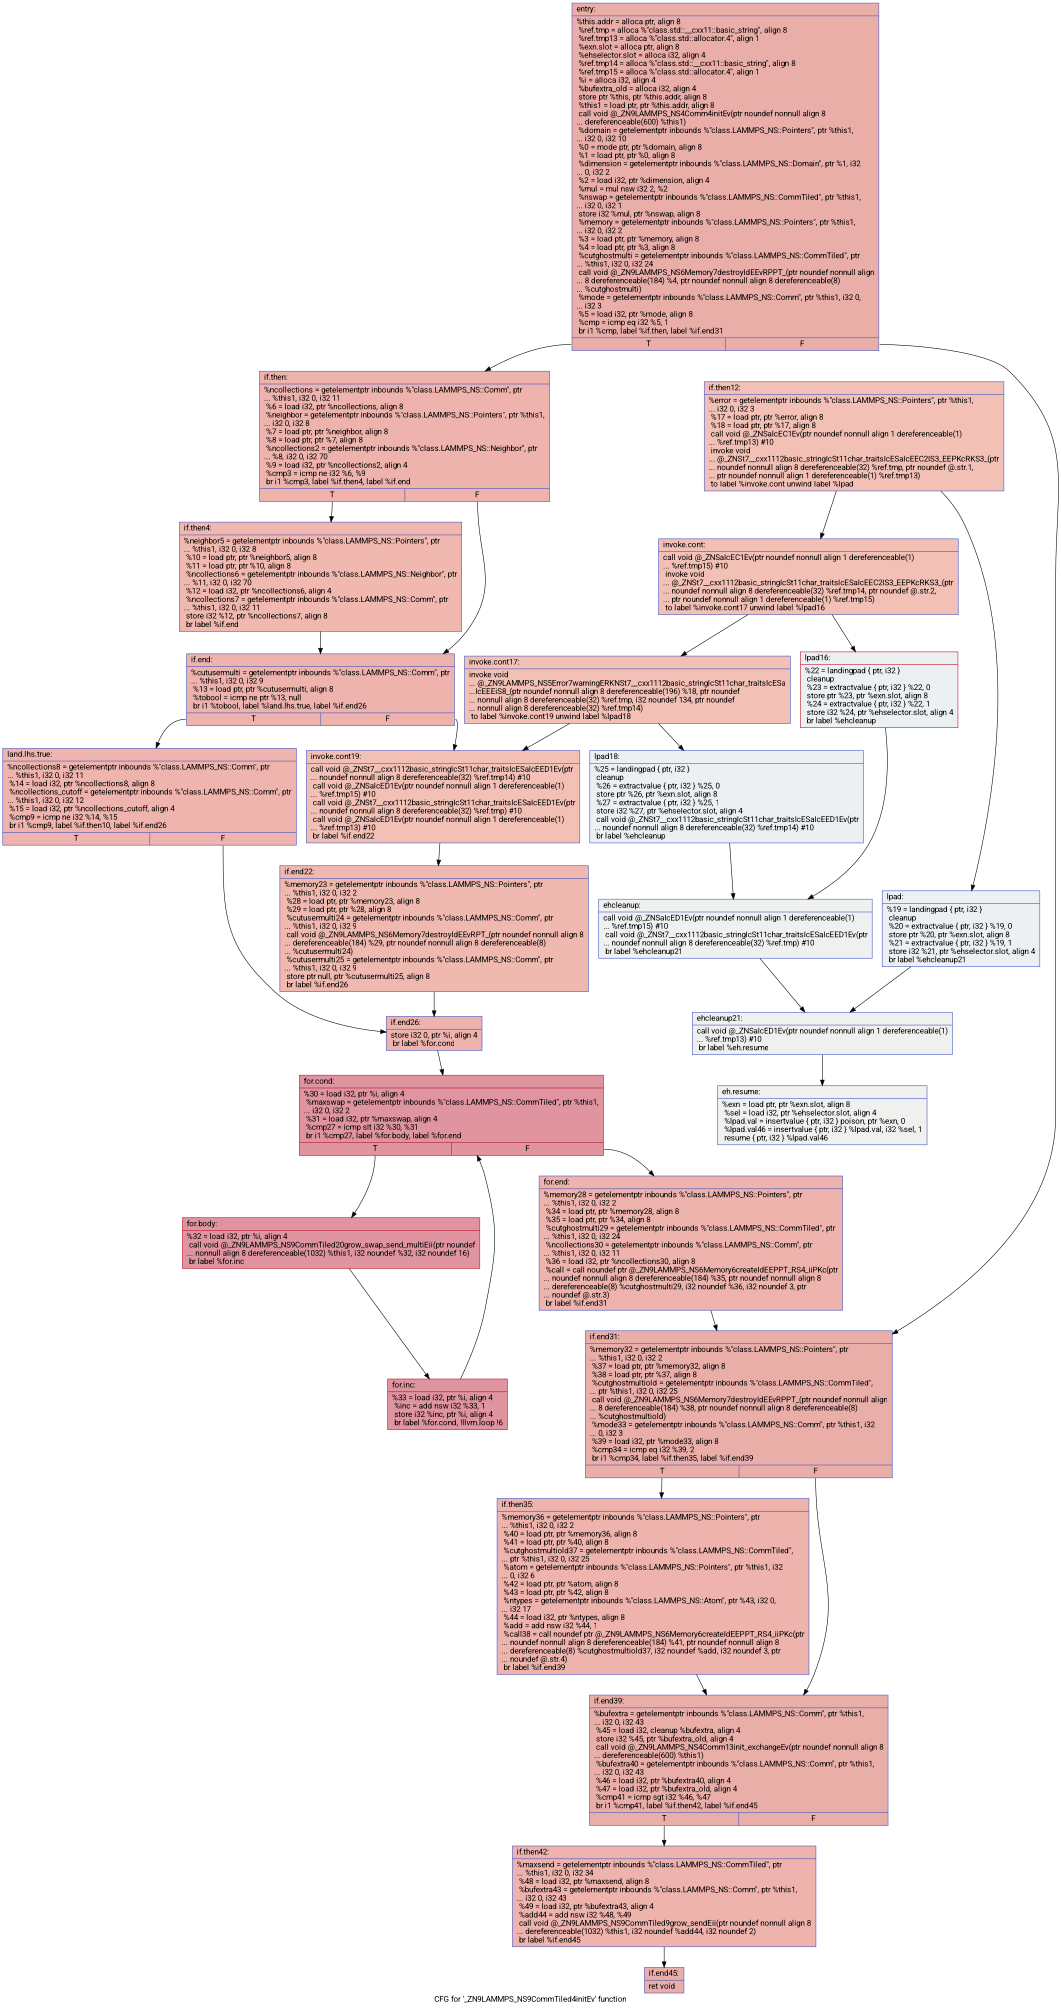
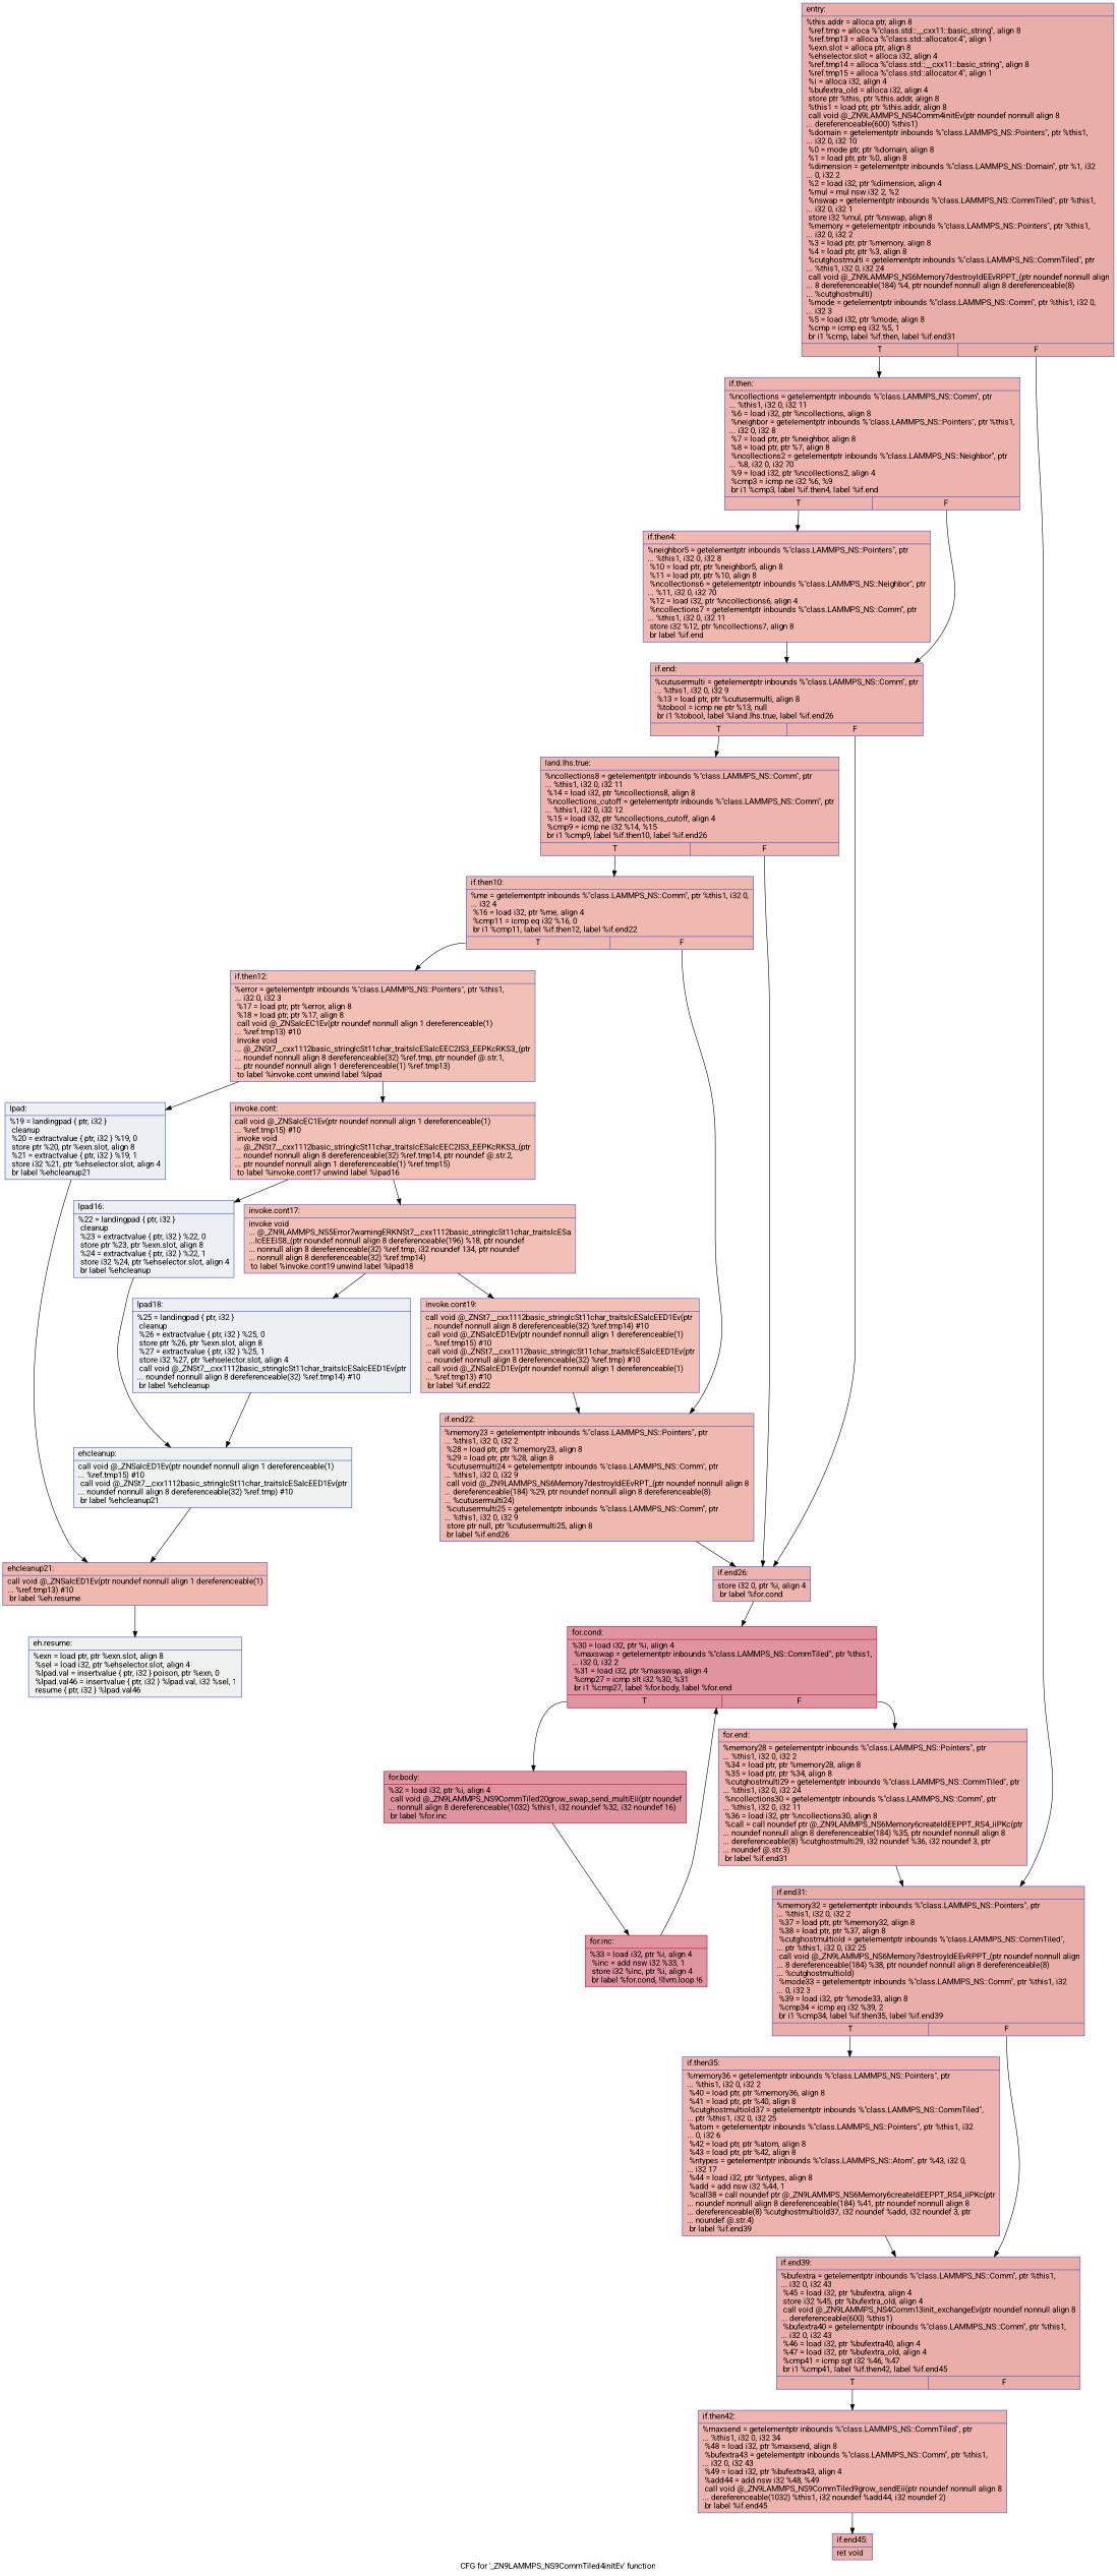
  digraph {
    fontname=Roboto
    label="CFG for '_ZN9LAMMPS_NS9CommTiled4initEv' function"
    node [color="#3d50c3ff" fillcolor="#d6524470" fontname=Roboto shape=record style=filled]
    edge [fontname=Roboto]
    n1 [fillcolor="#d0473d70" label="{entry:\l|  %this.addr = alloca ptr, align 8\l  %ref.tmp = alloca %\"class.std::__cxx11::basic_string\", align 8\l  %ref.tmp13 = alloca %\"class.std::allocator.4\", align 1\l  %exn.slot = alloca ptr, align 8\l  %ehselector.slot = alloca i32, align 4\l  %ref.tmp14 = alloca %\"class.std::__cxx11::basic_string\", align 8\l  %ref.tmp15 = alloca %\"class.std::allocator.4\", align 1\l  %i = alloca i32, align 4\l  %bufextra_old = alloca i32, align 4\l  store ptr %this, ptr %this.addr, align 8\l  %this1 = load ptr, ptr %this.addr, align 8\l  call void @_ZN9LAMMPS_NS4Comm4initEv(ptr noundef nonnull align 8\l... dereferenceable(600) %this1)\l  %domain = getelementptr inbounds %\"class.LAMMPS_NS::Pointers\", ptr %this1,\l... i32 0, i32 10\l  %0 = mode ptr, ptr %domain, align 8\l  %1 = load ptr, ptr %0, align 8\l  %dimension = getelementptr inbounds %\"class.LAMMPS_NS::Domain\", ptr %1, i32\l... 0, i32 2\l  %2 = load i32, ptr %dimension, align 4\l  %mul = mul nsw i32 2, %2\l  %nswap = getelementptr inbounds %\"class.LAMMPS_NS::CommTiled\", ptr %this1,\l... i32 0, i32 1\l  store i32 %mul, ptr %nswap, align 8\l  %memory = getelementptr inbounds %\"class.LAMMPS_NS::Pointers\", ptr %this1,\l... i32 0, i32 2\l  %3 = load ptr, ptr %memory, align 8\l  %4 = load ptr, ptr %3, align 8\l  %cutghostmulti = getelementptr inbounds %\"class.LAMMPS_NS::CommTiled\", ptr\l... %this1, i32 0, i32 24\l  call void @_ZN9LAMMPS_NS6Memory7destroyIdEEvRPPT_(ptr noundef nonnull align\l... 8 dereferenceable(184) %4, ptr noundef nonnull align 8 dereferenceable(8)\l... %cutghostmulti)\l  %mode = getelementptr inbounds %\"class.LAMMPS_NS::Comm\", ptr %this1, i32 0,\l... i32 3\l  %5 = load i32, ptr %mode, align 8\l  %cmp = icmp eq i32 %5, 1\l  br i1 %cmp, label %if.then, label %if.end31\l|{<s0>T|<s1>F}}"]
    n2 [label="{if.then:\l|  %ncollections = getelementptr inbounds %\"class.LAMMPS_NS::Comm\", ptr\l... %this1, i32 0, i32 11\l  %6 = load i32, ptr %ncollections, align 8\l  %neighbor = getelementptr inbounds %\"class.LAMMPS_NS::Pointers\", ptr %this1,\l... i32 0, i32 8\l  %7 = load ptr, ptr %neighbor, align 8\l  %8 = load ptr, ptr %7, align 8\l  %ncollections2 = getelementptr inbounds %\"class.LAMMPS_NS::Neighbor\", ptr\l... %8, i32 0, i32 70\l  %9 = load i32, ptr %ncollections2, align 4\l  %cmp3 = icmp ne i32 %6, %9\l  br i1 %cmp3, label %if.then4, label %if.end\l|{<s0>T|<s1>F}}"]
    n3 [fillcolor="#d0473d70" label="{if.end31:\l|  %memory32 = getelementptr inbounds %\"class.LAMMPS_NS::Pointers\", ptr\l... %this1, i32 0, i32 2\l  %37 = load ptr, ptr %memory32, align 8\l  %38 = load ptr, ptr %37, align 8\l  %cutghostmultiold = getelementptr inbounds %\"class.LAMMPS_NS::CommTiled\",\l... ptr %this1, i32 0, i32 25\l  call void @_ZN9LAMMPS_NS6Memory7destroyIdEEvRPPT_(ptr noundef nonnull align\l... 8 dereferenceable(184) %38, ptr noundef nonnull align 8 dereferenceable(8)\l... %cutghostmultiold)\l  %mode33 = getelementptr inbounds %\"class.LAMMPS_NS::Comm\", ptr %this1, i32\l... 0, i32 3\l  %39 = load i32, ptr %mode33, align 8\l  %cmp34 = icmp eq i32 %39, 2\l  br i1 %cmp34, label %if.then35, label %if.end39\l|{<s0>T|<s1>F}}"]
    n4 [fillcolor="#dc5d4a70" label="{if.then4:\l|  %neighbor5 = getelementptr inbounds %\"class.LAMMPS_NS::Pointers\", ptr\l... %this1, i32 0, i32 8\l  %10 = load ptr, ptr %neighbor5, align 8\l  %11 = load ptr, ptr %10, align 8\l  %ncollections6 = getelementptr inbounds %\"class.LAMMPS_NS::Neighbor\", ptr\l... %11, i32 0, i32 70\l  %12 = load i32, ptr %ncollections6, align 4\l  %ncollections7 = getelementptr inbounds %\"class.LAMMPS_NS::Comm\", ptr\l... %this1, i32 0, i32 11\l  store i32 %12, ptr %ncollections7, align 8\l  br label %if.end\l}"]
    n5 [label="{if.end:\l|  %cutusermulti = getelementptr inbounds %\"class.LAMMPS_NS::Comm\", ptr\l... %this1, i32 0, i32 9\l  %13 = load ptr, ptr %cutusermulti, align 8\l  %tobool = icmp ne ptr %13, null\l  br i1 %tobool, label %land.lhs.true, label %if.end26\l|{<s0>T|<s1>F}}"]
    n6 [label="{if.then35:\l|  %memory36 = getelementptr inbounds %\"class.LAMMPS_NS::Pointers\", ptr\l... %this1, i32 0, i32 2\l  %40 = load ptr, ptr %memory36, align 8\l  %41 = load ptr, ptr %40, align 8\l  %cutghostmultiold37 = getelementptr inbounds %\"class.LAMMPS_NS::CommTiled\",\l... ptr %this1, i32 0, i32 25\l  %atom = getelementptr inbounds %\"class.LAMMPS_NS::Pointers\", ptr %this1, i32\l... 0, i32 6\l  %42 = load ptr, ptr %atom, align 8\l  %43 = load ptr, ptr %42, align 8\l  %ntypes = getelementptr inbounds %\"class.LAMMPS_NS::Atom\", ptr %43, i32 0,\l... i32 17\l  %44 = load i32, ptr %ntypes, align 8\l  %add = add nsw i32 %44, 1\l  %call38 = call noundef ptr @_ZN9LAMMPS_NS6Memory6createIdEEPPT_RS4_iiPKc(ptr\l... noundef nonnull align 8 dereferenceable(184) %41, ptr noundef nonnull align 8\l... dereferenceable(8) %cutghostmultiold37, i32 noundef %add, i32 noundef 3, ptr\l... noundef @.str.4)\l  br label %if.end39\l}"]
-   n7 [fillcolor="#d0473d70" label="{if.end39:\l|  %bufextra = getelementptr inbounds %\"class.LAMMPS_NS::Comm\", ptr %this1,\l... i32 0, i32 43\l  %45 = load i32, cleanup %bufextra, align 4\l  store i32 %45, ptr %bufextra_old, align 4\l  call void @_ZN9LAMMPS_NS4Comm13init_exchangeEv(ptr noundef nonnull align 8\l... dereferenceable(600) %this1)\l  %bufextra40 = getelementptr inbounds %\"class.LAMMPS_NS::Comm\", ptr %this1,\l... i32 0, i32 43\l  %46 = load i32, ptr %bufextra40, align 4\l  %47 = load i32, ptr %bufextra_old, align 4\l  %cmp41 = icmp sgt i32 %46, %47\l  br i1 %cmp41, label %if.then42, label %if.end45\l|{<s0>T|<s1>F}}"]
+   n7 [fillcolor="#d0473d70" label="{if.end39:\l|  %bufextra = getelementptr inbounds %\"class.LAMMPS_NS::Comm\", ptr %this1,\l... i32 0, i32 43\l  %45 = load i32, ptr %bufextra, align 4\l  store i32 %45, ptr %bufextra_old, align 4\l  call void @_ZN9LAMMPS_NS4Comm13init_exchangeEv(ptr noundef nonnull align 8\l... dereferenceable(600) %this1)\l  %bufextra40 = getelementptr inbounds %\"class.LAMMPS_NS::Comm\", ptr %this1,\l... i32 0, i32 43\l  %46 = load i32, ptr %bufextra40, align 4\l  %47 = load i32, ptr %bufextra_old, align 4\l  %cmp41 = icmp sgt i32 %46, %47\l  br i1 %cmp41, label %if.then42, label %if.end45\l|{<s0>T|<s1>F}}"]
    n8 [fillcolor="#d8564670" label="{land.lhs.true:\l|  %ncollections8 = getelementptr inbounds %\"class.LAMMPS_NS::Comm\", ptr\l... %this1, i32 0, i32 11\l  %14 = load i32, ptr %ncollections8, align 8\l  %ncollections_cutoff = getelementptr inbounds %\"class.LAMMPS_NS::Comm\", ptr\l... %this1, i32 0, i32 12\l  %15 = load i32, ptr %ncollections_cutoff, align 4\l  %cmp9 = icmp ne i32 %14, %15\l  br i1 %cmp9, label %if.then10, label %if.end26\l|{<s0>T|<s1>F}}"]
    n9 [label="{if.end26:\l|  store i32 0, ptr %i, align 4\l  br label %for.cond\l}"]
    n10 [label="{if.then42:\l|  %maxsend = getelementptr inbounds %\"class.LAMMPS_NS::CommTiled\", ptr\l... %this1, i32 0, i32 34\l  %48 = load i32, ptr %maxsend, align 8\l  %bufextra43 = getelementptr inbounds %\"class.LAMMPS_NS::Comm\", ptr %this1,\l... i32 0, i32 43\l  %49 = load i32, ptr %bufextra43, align 4\l  %add44 = add nsw i32 %48, %49\l  call void @_ZN9LAMMPS_NS9CommTiled9grow_sendEii(ptr noundef nonnull align 8\l... dereferenceable(1032) %this1, i32 noundef %add44, i32 noundef 2)\l  br label %if.end45\l}"]
+   n11 [fillcolor="#de614d70" label="{if.then10:\l|  %me = getelementptr inbounds %\"class.LAMMPS_NS::Comm\", ptr %this1, i32 0,\l... i32 4\l  %16 = load i32, ptr %me, align 4\l  %cmp11 = icmp eq i32 %16, 0\l  br i1 %cmp11, label %if.then12, label %if.end22\l|{<s0>T|<s1>F}}"]
    n12 [color="#b70d28ff" fillcolor="#b70d2870" label="{for.cond:\l|  %30 = load i32, ptr %i, align 4\l  %maxswap = getelementptr inbounds %\"class.LAMMPS_NS::CommTiled\", ptr %this1,\l... i32 0, i32 2\l  %31 = load i32, ptr %maxswap, align 4\l  %cmp27 = icmp slt i32 %30, %31\l  br i1 %cmp27, label %for.body, label %for.end\l|{<s0>T|<s1>F}}"]
    n13 [fillcolor="#e5705870" label="{if.then12:\l|  %error = getelementptr inbounds %\"class.LAMMPS_NS::Pointers\", ptr %this1,\l... i32 0, i32 3\l  %17 = load ptr, ptr %error, align 8\l  %18 = load ptr, ptr %17, align 8\l  call void @_ZNSaIcEC1Ev(ptr noundef nonnull align 1 dereferenceable(1)\l... %ref.tmp13) #10\l  invoke void\l... @_ZNSt7__cxx1112basic_stringIcSt11char_traitsIcESaIcEEC2IS3_EEPKcRKS3_(ptr\l... noundef nonnull align 8 dereferenceable(32) %ref.tmp, ptr noundef @.str.1,\l... ptr noundef nonnull align 1 dereferenceable(1) %ref.tmp13)\l          to label %invoke.cont unwind label %lpad\l}"]
    n14 [fillcolor="#de614d70" label="{if.end22:\l|  %memory23 = getelementptr inbounds %\"class.LAMMPS_NS::Pointers\", ptr\l... %this1, i32 0, i32 2\l  %28 = load ptr, ptr %memory23, align 8\l  %29 = load ptr, ptr %28, align 8\l  %cutusermulti24 = getelementptr inbounds %\"class.LAMMPS_NS::Comm\", ptr\l... %this1, i32 0, i32 9\l  call void @_ZN9LAMMPS_NS6Memory7destroyIdEEvRPT_(ptr noundef nonnull align 8\l... dereferenceable(184) %29, ptr noundef nonnull align 8 dereferenceable(8)\l... %cutusermulti24)\l  %cutusermulti25 = getelementptr inbounds %\"class.LAMMPS_NS::Comm\", ptr\l... %this1, i32 0, i32 9\l  store ptr null, ptr %cutusermulti25, align 8\l  br label %if.end26\l}"]
    n15 [color="#b70d28ff" fillcolor="#b70d2870" label="{for.body:\l|  %32 = load i32, ptr %i, align 4\l  call void @_ZN9LAMMPS_NS9CommTiled20grow_swap_send_multiEii(ptr noundef\l... nonnull align 8 dereferenceable(1032) %this1, i32 noundef %32, i32 noundef 16)\l  br label %for.inc\l}"]
    n16 [label="{for.end:\l|  %memory28 = getelementptr inbounds %\"class.LAMMPS_NS::Pointers\", ptr\l... %this1, i32 0, i32 2\l  %34 = load ptr, ptr %memory28, align 8\l  %35 = load ptr, ptr %34, align 8\l  %cutghostmulti29 = getelementptr inbounds %\"class.LAMMPS_NS::CommTiled\", ptr\l... %this1, i32 0, i32 24\l  %ncollections30 = getelementptr inbounds %\"class.LAMMPS_NS::Comm\", ptr\l... %this1, i32 0, i32 11\l  %36 = load i32, ptr %ncollections30, align 8\l  %call = call noundef ptr @_ZN9LAMMPS_NS6Memory6createIdEEPPT_RS4_iiPKc(ptr\l... noundef nonnull align 8 dereferenceable(184) %35, ptr noundef nonnull align 8\l... dereferenceable(8) %cutghostmulti29, i32 noundef %36, i32 noundef 3, ptr\l... noundef @.str.3)\l  br label %if.end31\l}"]
    n17 [fillcolor="#e5705870" label="{invoke.cont:\l|  call void @_ZNSaIcEC1Ev(ptr noundef nonnull align 1 dereferenceable(1)\l... %ref.tmp15) #10\l  invoke void\l... @_ZNSt7__cxx1112basic_stringIcSt11char_traitsIcESaIcEEC2IS3_EEPKcRKS3_(ptr\l... noundef nonnull align 8 dereferenceable(32) %ref.tmp14, ptr noundef @.str.2,\l... ptr noundef nonnull align 1 dereferenceable(1) %ref.tmp15)\l          to label %invoke.cont17 unwind label %lpad16\l}"]
    n18 [fillcolor="#d6dce470" label="{lpad:\l|  %19 = landingpad \{ ptr, i32 \}\l          cleanup\l  %20 = extractvalue \{ ptr, i32 \} %19, 0\l  store ptr %20, ptr %exn.slot, align 8\l  %21 = extractvalue \{ ptr, i32 \} %19, 1\l  store i32 %21, ptr %ehselector.slot, align 4\l  br label %ehcleanup21\l}"]
    n19 [fillcolor="#e5705870" label="{invoke.cont17:\l|  invoke void\l... @_ZN9LAMMPS_NS5Error7warningERKNSt7__cxx1112basic_stringIcSt11char_traitsIcESa\l...IcEEEiS8_(ptr noundef nonnull align 8 dereferenceable(196) %18, ptr noundef\l... nonnull align 8 dereferenceable(32) %ref.tmp, i32 noundef 134, ptr noundef\l... nonnull align 8 dereferenceable(32) %ref.tmp14)\l          to label %invoke.cont19 unwind label %lpad18\l}"]
-   n20 [color="#b70d28ff" fillcolor="#d6dce470" label="{lpad16:\l|  %22 = landingpad \{ ptr, i32 \}\l          cleanup\l  %23 = extractvalue \{ ptr, i32 \} %22, 0\l  store ptr %23, ptr %exn.slot, align 8\l  %24 = extractvalue \{ ptr, i32 \} %22, 1\l  store i32 %24, ptr %ehselector.slot, align 4\l  br label %ehcleanup\l}"]
-   n21 [fillcolor="#dedcdb70" label="{ehcleanup21:\l|  call void @_ZNSaIcED1Ev(ptr noundef nonnull align 1 dereferenceable(1)\l... %ref.tmp13) #10\l  br label %eh.resume\l}"]
+   n20 [fillcolor="#d6dce470" label="{lpad16:\l|  %22 = landingpad \{ ptr, i32 \}\l          cleanup\l  %23 = extractvalue \{ ptr, i32 \} %22, 0\l  store ptr %23, ptr %exn.slot, align 8\l  %24 = extractvalue \{ ptr, i32 \} %22, 1\l  store i32 %24, ptr %ehselector.slot, align 4\l  br label %ehcleanup\l}"]
+   n21 [fillcolor="#de614d70" label="{ehcleanup21:\l|  call void @_ZNSaIcED1Ev(ptr noundef nonnull align 1 dereferenceable(1)\l... %ref.tmp13) #10\l  br label %eh.resume\l}"]
    n22 [fillcolor="#e5705870" label="{invoke.cont19:\l|  call void @_ZNSt7__cxx1112basic_stringIcSt11char_traitsIcESaIcEED1Ev(ptr\l... noundef nonnull align 8 dereferenceable(32) %ref.tmp14) #10\l  call void @_ZNSaIcED1Ev(ptr noundef nonnull align 1 dereferenceable(1)\l... %ref.tmp15) #10\l  call void @_ZNSt7__cxx1112basic_stringIcSt11char_traitsIcESaIcEED1Ev(ptr\l... noundef nonnull align 8 dereferenceable(32) %ref.tmp) #10\l  call void @_ZNSaIcED1Ev(ptr noundef nonnull align 1 dereferenceable(1)\l... %ref.tmp13) #10\l  br label %if.end22\l}"]
    n23 [fillcolor="#d6dce470" label="{lpad18:\l|  %25 = landingpad \{ ptr, i32 \}\l          cleanup\l  %26 = extractvalue \{ ptr, i32 \} %25, 0\l  store ptr %26, ptr %exn.slot, align 8\l  %27 = extractvalue \{ ptr, i32 \} %25, 1\l  store i32 %27, ptr %ehselector.slot, align 4\l  call void @_ZNSt7__cxx1112basic_stringIcSt11char_traitsIcESaIcEED1Ev(ptr\l... noundef nonnull align 8 dereferenceable(32) %ref.tmp14) #10\l  br label %ehcleanup\l}"]
    n24 [fillcolor="#dbdcde70" label="{ehcleanup:\l|  call void @_ZNSaIcED1Ev(ptr noundef nonnull align 1 dereferenceable(1)\l... %ref.tmp15) #10\l  call void @_ZNSt7__cxx1112basic_stringIcSt11char_traitsIcESaIcEED1Ev(ptr\l... noundef nonnull align 8 dereferenceable(32) %ref.tmp) #10\l  br label %ehcleanup21\l}"]
    n25 [fillcolor="#dedcdb70" label="{eh.resume:\l|  %exn = load ptr, ptr %exn.slot, align 8\l  %sel = load i32, ptr %ehselector.slot, align 4\l  %lpad.val = insertvalue \{ ptr, i32 \} poison, ptr %exn, 0\l  %lpad.val46 = insertvalue \{ ptr, i32 \} %lpad.val, i32 %sel, 1\l  resume \{ ptr, i32 \} %lpad.val46\l}"]
    n26 [color="#b70d28ff" fillcolor="#b70d2870" label="{for.inc:\l|  %33 = load i32, ptr %i, align 4\l  %inc = add nsw i32 %33, 1\l  store i32 %inc, ptr %i, align 4\l  br label %for.cond, !llvm.loop !6\l}"]
    n27 [fillcolor="#d0473d70" label="{if.end45:\l|  ret void\l}"]
    n1 -> n2 [tailport=s0]
    n1 -> n3 [tailport=s1]
    n2 -> n4 [tailport=s0]
    n2 -> n5 [tailport=s1]
    n3 -> n6 [tailport=s0]
    n3 -> n7 [tailport=s1]
    n4 -> n5
    n5 -> n8 [tailport=s0]
-   n5 -> n22 [tailport=s1]
+   n5 -> n9 [tailport=s1]
    n6 -> n7
    n7 -> n10 [tailport=s0]
    n8 -> n9 [tailport=s1]
+   n8 -> n11 [tailport=s0]
    n9 -> n12
    n10 -> n27
+   n11 -> n13 [tailport=s0]
+   n11 -> n14 [tailport=s1]
    n12 -> n15 [tailport=s0]
    n12 -> n16 [tailport=s1]
    n13 -> n17
    n13 -> n18
    n14 -> n9
    n15 -> n26
    n16 -> n3
    n17 -> n19
    n17 -> n20
    n18 -> n21
    n19 -> n22
    n19 -> n23
    n20 -> n24
    n21 -> n25
    n22 -> n14
    n23 -> n24
    n24 -> n21
    n26 -> n12
  }
